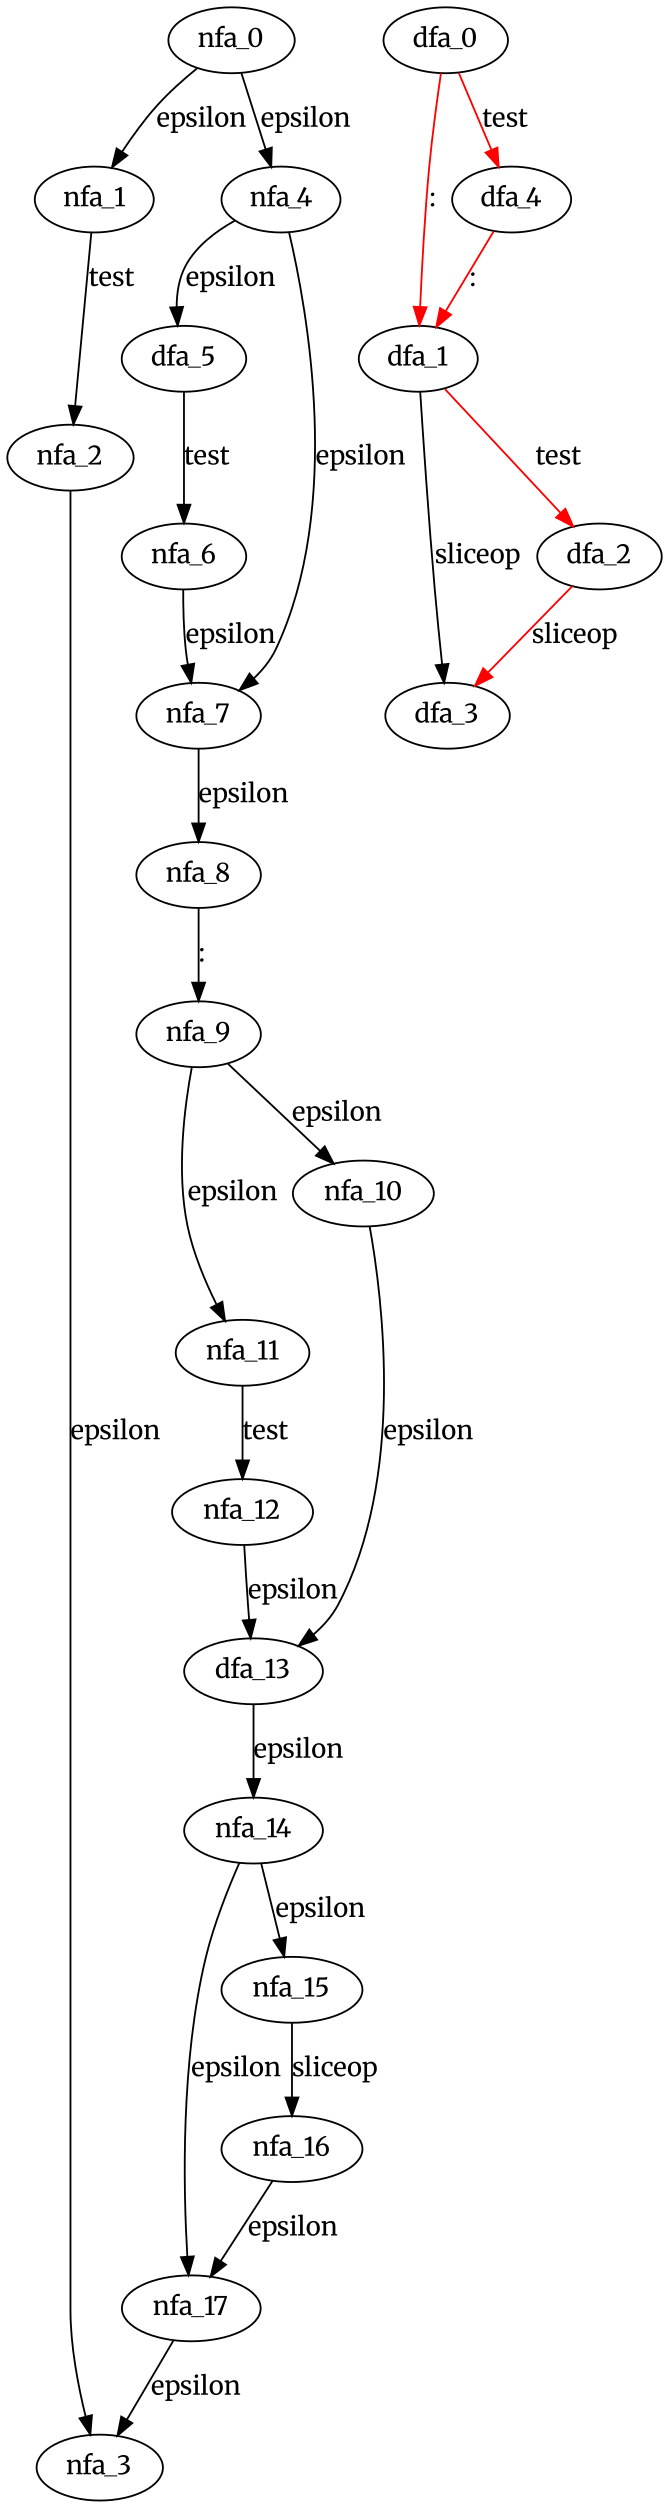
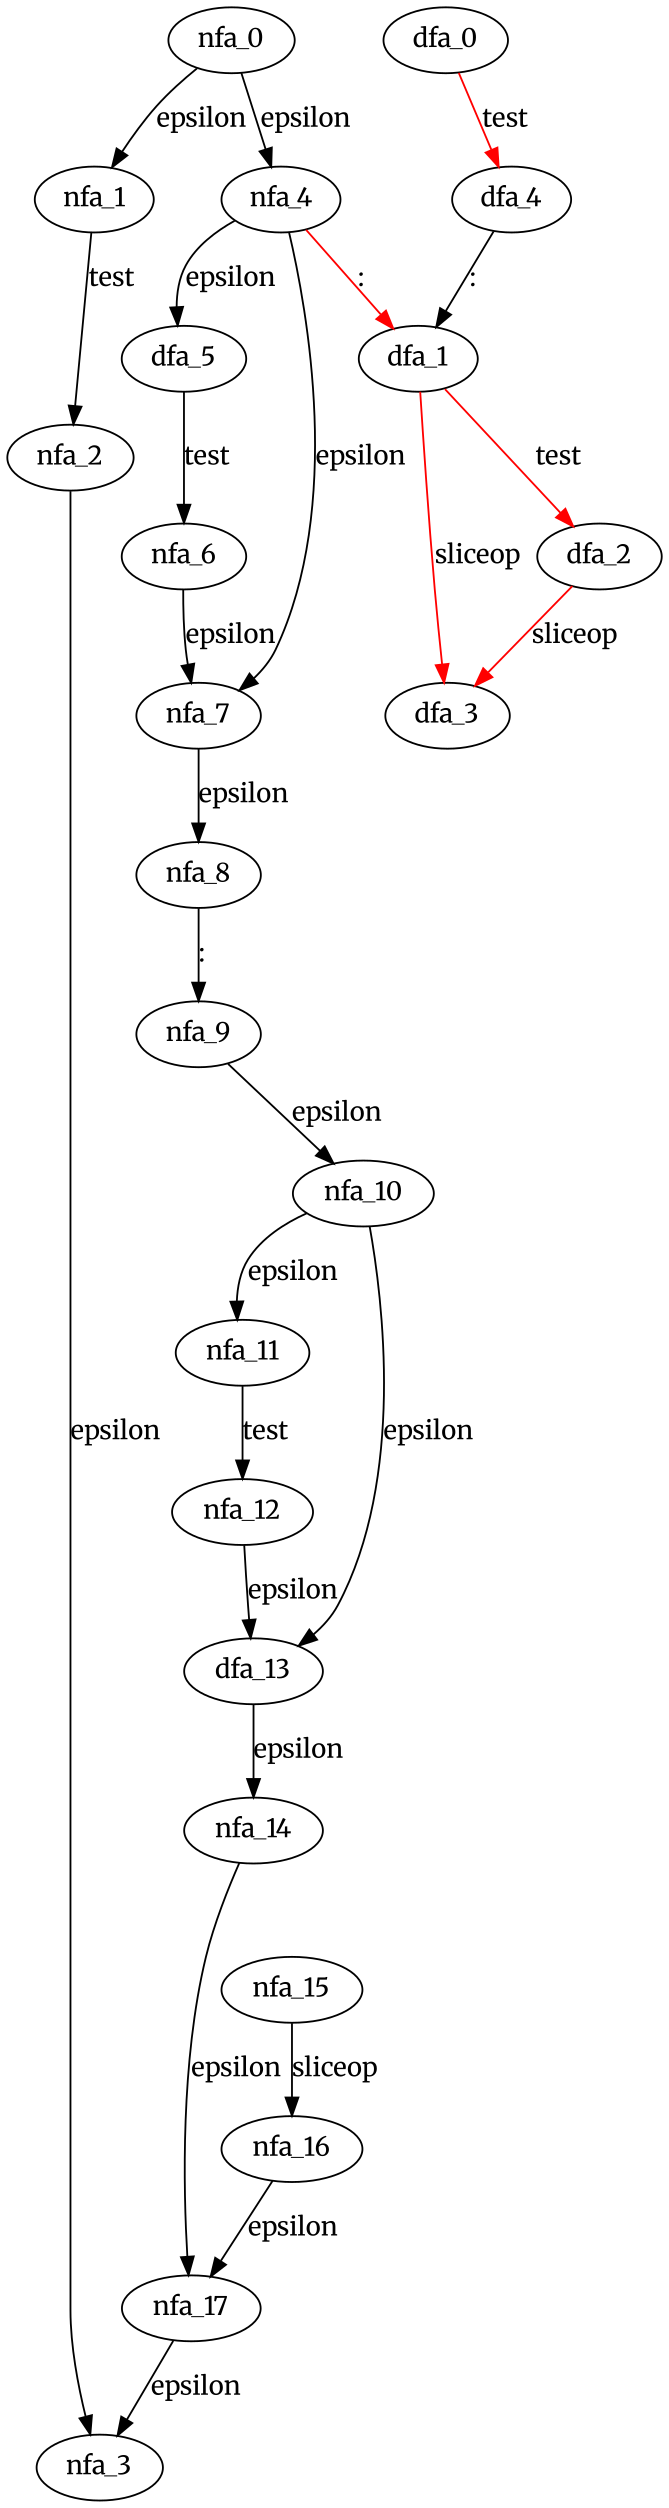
  digraph {
    fontname=Merriweather
    node [fontname=Merriweather]
    edge [fontname=Merriweather]
    nfa_0
    nfa_1
    nfa_4
    nfa_2
    nfa_3
    n6 [label=dfa_5]
    nfa_7
    nfa_6
    nfa_8
    nfa_9
    nfa_10
    nfa_11
    n13 [label=dfa_13]
    nfa_12
    nfa_14
    nfa_15
    nfa_17
    nfa_16
    dfa_0
    dfa_1
    dfa_4
    dfa_2
    dfa_3
    subgraph sub_1 {
      nfa_0
      nfa_1
      nfa_4
      nfa_2
      nfa_3
      n6
      nfa_7
      nfa_6
      nfa_8
      nfa_9
      nfa_10
      nfa_11
      n13
      nfa_12
      nfa_14
      nfa_15
      nfa_17
      nfa_16
    }
    subgraph sub_2 {
      dfa_0
      dfa_1
      dfa_4
      dfa_2
      dfa_3
    }
    nfa_0 -> nfa_1 [label=epsilon]
    nfa_0 -> nfa_4 [label=epsilon]
    nfa_1 -> nfa_2 [label=test]
    nfa_4 -> n6 [label=epsilon]
    nfa_4 -> nfa_7 [label=epsilon]
    nfa_2 -> nfa_3 [label=epsilon]
    n6 -> nfa_6 [label=test]
    nfa_7 -> nfa_8 [label=epsilon]
    nfa_6 -> nfa_7 [label=epsilon]
    nfa_8 -> nfa_9 [label=":"]
    nfa_9 -> nfa_10 [label=epsilon]
-   nfa_9 -> nfa_11 [label=epsilon]
+   nfa_10 -> nfa_11 [label=epsilon]
    nfa_10 -> n13 [label=epsilon]
    nfa_11 -> nfa_12 [label=test]
    n13 -> nfa_14 [label=epsilon]
    nfa_12 -> n13 [label=epsilon]
-   nfa_14 -> nfa_15 [label=epsilon]
    nfa_14 -> nfa_17 [label=epsilon]
    nfa_15 -> nfa_16 [label=sliceop]
    nfa_17 -> nfa_3 [label=epsilon]
    nfa_16 -> nfa_17 [label=epsilon]
-   dfa_0 -> dfa_1 [color=red label=":"]
+   nfa_4 -> dfa_1 [color=red label=":"]
    dfa_0 -> dfa_4 [color=red label=test]
    dfa_1 -> dfa_2 [color=red label=test]
-   dfa_1 -> dfa_3 [color=black label=sliceop]
-   dfa_4 -> dfa_1 [color=red label=":"]
+   dfa_1 -> dfa_3 [color=red label=sliceop]
+   dfa_4 -> dfa_1 [color=black label=":"]
    dfa_2 -> dfa_3 [color=red label=sliceop]
  }
